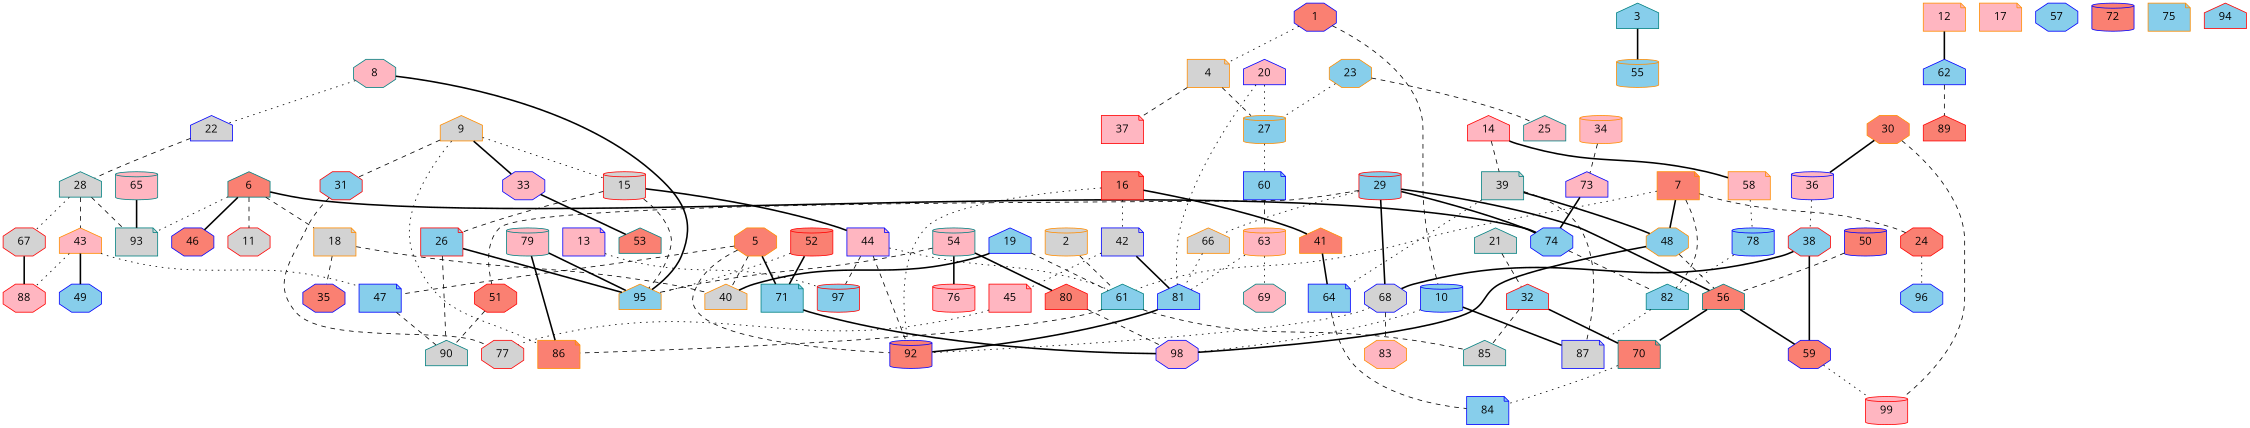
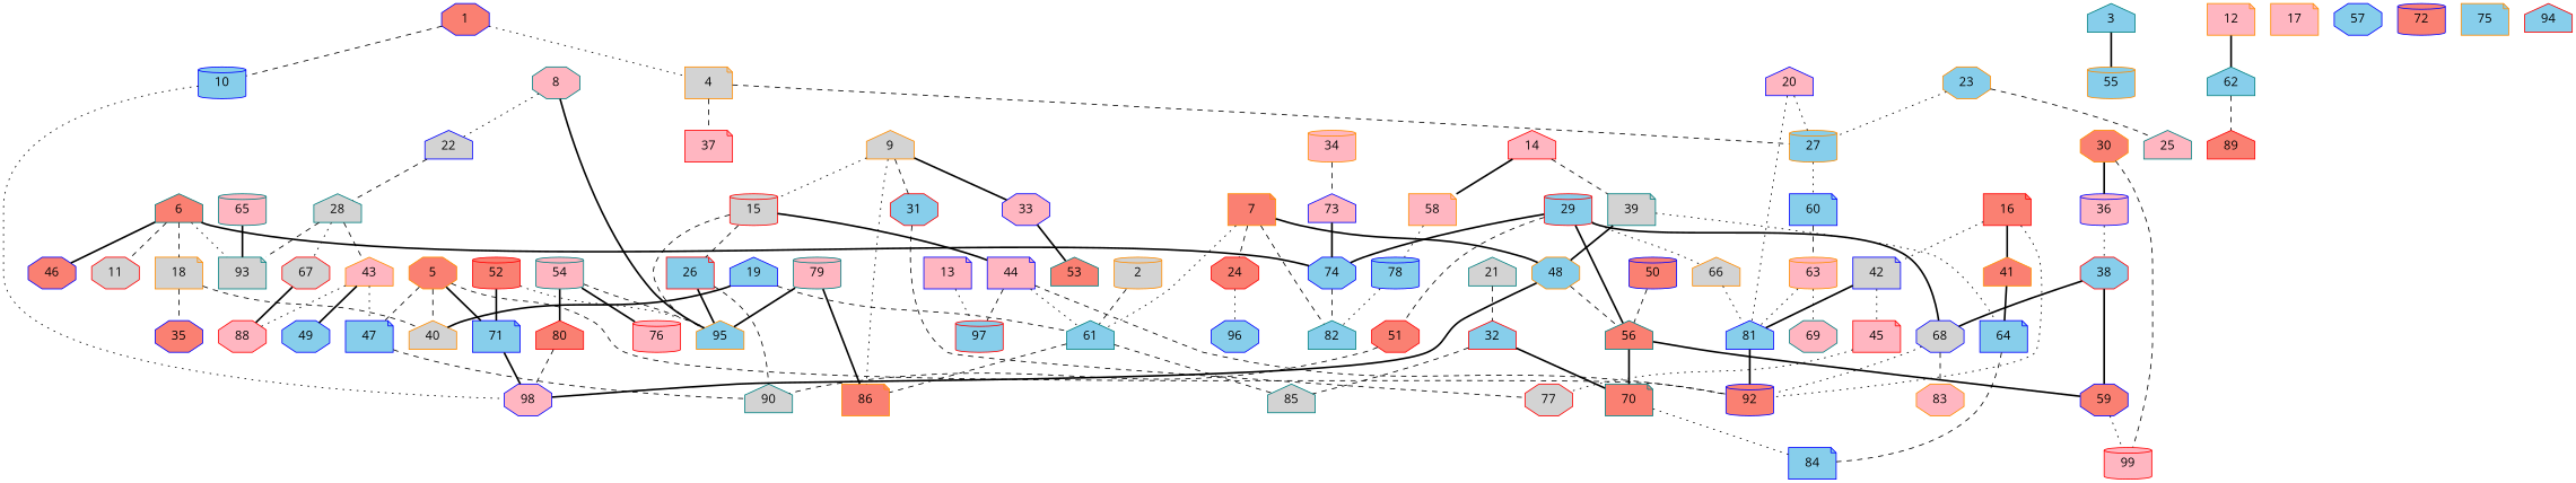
  graph {
    fontname="Open Sans"
    node [color=blue fillcolor=skyblue fontname="Open Sans" shape=house style=filled]
    edge [fontname="Open Sans" style=dashed]
    1 [fillcolor=salmon shape=octagon]
    4 [color=darkorange fillcolor=lightgrey shape=note]
    10 [shape=cylinder]
    27 [color=darkorange shape=cylinder]
    37 [color=red fillcolor=lightpink shape=note]
-   87 [fillcolor=lightgrey shape=note]
    98 [fillcolor=lightpink shape=octagon]
    2 [color=darkorange fillcolor=lightgrey shape=cylinder]
    61 [color=teal]
    86 [color=darkorange fillcolor=salmon shape=note]
    85 [color=teal fillcolor=lightgrey]
    3 [color=teal]
    55 [color=darkorange shape=cylinder]
    60 [shape=note]
    5 [color=darkorange fillcolor=salmon shape=octagon]
    40 [color=darkorange fillcolor=lightgrey]
    47 [shape=note]
-   71 [color=teal shape=note]
+   71 [shape=note]
    92 [fillcolor=salmon shape=cylinder]
    90 [color=teal fillcolor=lightgrey]
    6 [color=teal fillcolor=salmon]
    11 [color=red fillcolor=lightgrey shape=octagon]
    18 [color=darkorange fillcolor=lightgrey shape=note]
    46 [fillcolor=salmon shape=octagon]
    74 [shape=octagon]
    93 [color=teal fillcolor=lightgrey shape=note]
    35 [fillcolor=salmon shape=octagon]
    82 [color=teal]
    7 [color=darkorange fillcolor=salmon shape=note]
    24 [color=red fillcolor=salmon shape=octagon]
    48 [color=darkorange shape=octagon]
    96 [shape=octagon]
    56 [color=teal fillcolor=salmon]
    8 [color=teal fillcolor=lightpink shape=octagon]
    22 [fillcolor=lightgrey]
    95 [color=darkorange]
    28 [color=teal fillcolor=lightgrey]
    9 [color=darkorange fillcolor=lightgrey]
    15 [color=red fillcolor=lightgrey shape=cylinder]
    31 [color=red shape=octagon]
    33 [fillcolor=lightpink shape=octagon]
    26 [color=red shape=note]
    44 [fillcolor=lightpink shape=note]
    77 [color=red fillcolor=lightgrey shape=octagon]
    53 [color=teal fillcolor=salmon]
    12 [color=darkorange fillcolor=lightpink shape=note]
-   62
+   62 [color=teal]
    89 [color=red fillcolor=salmon]
    13 [fillcolor=lightpink shape=note]
    97 [color=red shape=cylinder]
    14 [color=red fillcolor=lightpink]
    39 [color=teal fillcolor=lightgrey shape=note]
    58 [color=darkorange fillcolor=lightpink shape=note]
    64 [shape=note]
    78 [shape=cylinder]
    16 [color=red fillcolor=salmon shape=note]
    41 [color=darkorange fillcolor=salmon]
    42 [fillcolor=lightgrey shape=note]
    81
    45 [color=red fillcolor=lightpink shape=note]
    17 [color=darkorange fillcolor=lightpink shape=note]
    19
    20 [fillcolor=lightpink]
    21 [color=teal fillcolor=lightgrey]
    32 [color=red]
    70 [color=teal fillcolor=salmon shape=note]
    43 [color=darkorange fillcolor=lightpink]
    67 [color=red fillcolor=lightgrey shape=octagon]
    23 [color=darkorange shape=octagon]
    25 [color=teal fillcolor=lightpink]
    63 [color=darkorange fillcolor=lightpink shape=cylinder]
    49 [shape=octagon]
    88 [color=red fillcolor=lightpink shape=octagon]
    66 [color=darkorange fillcolor=lightgrey]
    29 [color=red shape=cylinder]
    51 [color=red fillcolor=salmon shape=octagon]
    68 [fillcolor=lightgrey shape=octagon]
    59 [fillcolor=salmon shape=octagon]
    83 [color=darkorange fillcolor=lightpink shape=octagon]
    30 [color=darkorange fillcolor=salmon shape=octagon]
    36 [fillcolor=lightpink shape=cylinder]
    n82 [color=red fillcolor=lightpink label=99 shape=cylinder]
    38 [color=red shape=octagon]
    84 [shape=note]
    34 [color=darkorange fillcolor=lightpink shape=cylinder]
    73 [fillcolor=lightpink]
    50 [fillcolor=salmon shape=cylinder]
    52 [color=red fillcolor=salmon shape=cylinder]
    54 [color=teal fillcolor=lightpink shape=cylinder]
    76 [color=red fillcolor=lightpink shape=cylinder]
    80 [color=red fillcolor=salmon]
    57 [shape=octagon]
    69 [color=teal fillcolor=lightpink shape=octagon]
    65 [color=teal fillcolor=lightpink shape=cylinder]
    72 [fillcolor=salmon shape=cylinder]
    75 [color=darkorange shape=note]
    79 [color=teal fillcolor=lightpink shape=cylinder]
    94 [color=red]
    1 -- 4 [style=dotted]
    1 -- 10
    4 -- 27
    4 -- 37
-   10 -- 87 [style=bold]
    10 -- 98 [style=dotted]
    27 -- 60 [style=dotted]
    2 -- 61
    61 -- 86
    61 -- 85
    3 -- 55 [style=bold]
    60 -- 63
    5 -- 40
    5 -- 47
    5 -- 71 [style=bold]
    5 -- 92
    47 -- 90
    71 -- 98 [style=bold]
    6 -- 11
    6 -- 18
    6 -- 46 [style=bold]
    6 -- 74 [style=bold]
    6 -- 93 [style=dotted]
    18 -- 40
    18 -- 35
    74 -- 82
-   82 -- 87 [style=dotted]
    7 -- 61 [style=dotted]
    7 -- 82
    7 -- 24
    7 -- 48 [style=bold]
    24 -- 96 [style=dotted]
    48 -- 98 [style=bold]
    48 -- 56
    56 -- 70 [style=bold]
    56 -- 59 [style=bold]
    8 -- 22 [style=dotted]
    8 -- 95 [style=bold]
    22 -- 28
    28 -- 93
    28 -- 43
    28 -- 67 [style=dotted]
    9 -- 86 [style=dotted]
    9 -- 15 [style=dotted]
    9 -- 31
    9 -- 33 [style=bold]
    15 -- 95
    15 -- 26
    15 -- 44 [style=bold]
    31 -- 77
    33 -- 53 [style=bold]
    26 -- 90
    26 -- 95 [style=bold]
    44 -- 61 [style=dotted]
    44 -- 92
    44 -- 97
    12 -- 62 [style=bold]
    62 -- 89
    13 -- 97 [style=dotted]
    14 -- 39
    14 -- 58 [style=bold]
-   39 -- 87
    39 -- 48 [style=bold]
    39 -- 64 [style=dotted]
    58 -- 78 [style=dotted]
    64 -- 84
    78 -- 82 [style=dotted]
    16 -- 92 [style=dotted]
    16 -- 41 [style=bold]
    16 -- 42 [style=dotted]
    41 -- 64 [style=bold]
    42 -- 81 [style=bold]
    42 -- 45 [style=dotted]
    81 -- 92 [style=bold]
    45 -- 77 [style=dotted]
    19 -- 61
    19 -- 40 [style=bold]
    20 -- 27 [style=dotted]
    20 -- 81 [style=dotted]
    21 -- 32
    32 -- 85
    32 -- 70 [style=bold]
    70 -- 84 [style=dotted]
    43 -- 47 [style=dotted]
    43 -- 49 [style=bold]
    43 -- 88 [style=dotted]
    67 -- 88 [style=bold]
    23 -- 27 [style=dotted]
    23 -- 25
    63 -- 81 [style=dotted]
    63 -- 69 [style=dotted]
    66 -- 81 [style=dotted]
    29 -- 74 [style=bold]
    29 -- 56 [style=bold]
    29 -- 66 [style=dotted]
    29 -- 51
    29 -- 68 [style=bold]
    51 -- 90
    68 -- 92 [style=dotted]
    68 -- 83
    59 -- n82 [style=dotted]
    30 -- 36 [style=bold]
    30 -- n82
    36 -- 38 [style=dotted]
    38 -- 68 [style=bold]
    38 -- 59 [style=bold]
    34 -- 73
    73 -- 74 [style=bold]
    50 -- 56
    52 -- 71 [style=bold]
    52 -- 95 [style=dotted]
    54 -- 95
    54 -- 76 [style=bold]
    54 -- 80 [style=bold]
    80 -- 98
    65 -- 93 [style=bold]
    79 -- 86 [style=bold]
    79 -- 95 [style=bold]
  }
